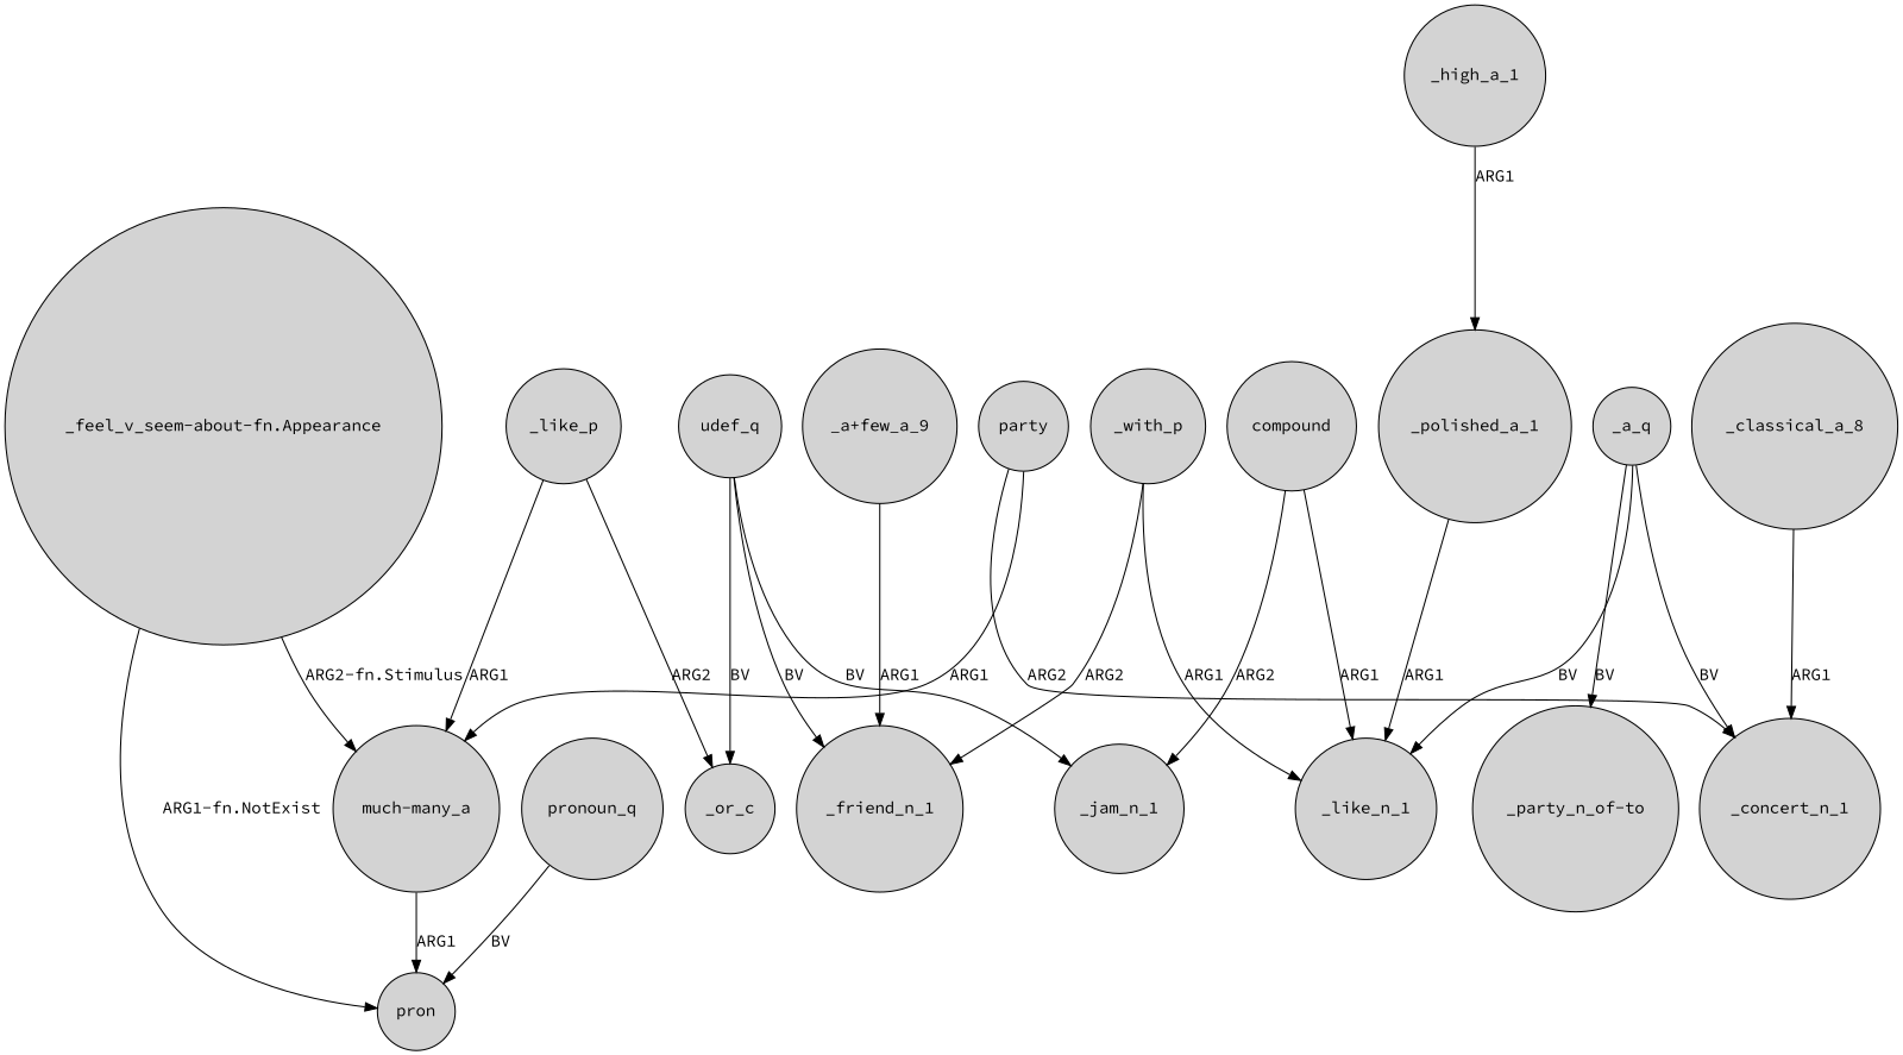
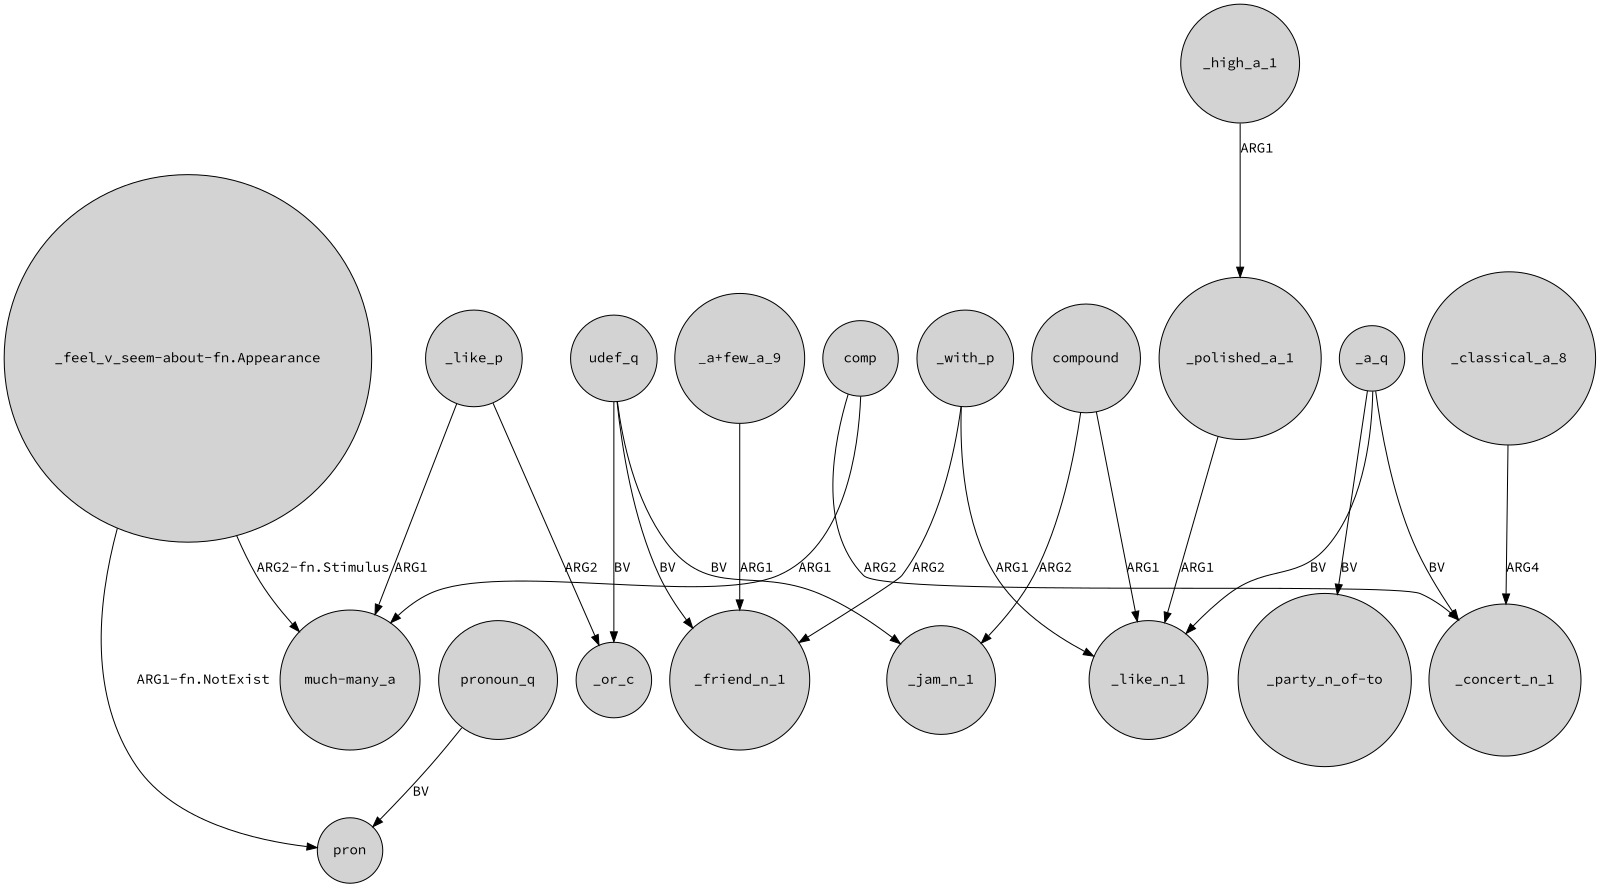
  digraph {
    fontname="Source Code Pro"
    node [fontname="Source Code Pro" shape=circle style=filled]
    edge [fontname="Source Code Pro"]
    "_feel_v_seem-about-fn.Appearance"
    pron
    "much-many_a"
    _like_p
    _or_c
    n6 [label=_classical_a_8]
    _concert_n_1
    udef_q
    _friend_n_1
    _jam_n_1
    n11 [label="_a+few_a_9"]
    _with_p
    n13 [label=_like_n_1]
    _a_q
    "_party_n_of-to"
    pronoun_q
-   comp [label=party]
+   comp
    _high_a_1
    _polished_a_1
    compound
    "_feel_v_seem-about-fn.Appearance" -> pron [label="ARG1-fn.NotExist"]
    "_feel_v_seem-about-fn.Appearance" -> "much-many_a" [label="ARG2-fn.Stimulus"]
-   "much-many_a" -> pron [label=ARG1]
    _like_p -> "much-many_a" [label=ARG1]
    _like_p -> _or_c [label=ARG2]
-   n6 -> _concert_n_1 [label=ARG1]
+   n6 -> _concert_n_1 [label=ARG4]
    udef_q -> _or_c [label=BV]
    udef_q -> _friend_n_1 [label=BV]
    udef_q -> _jam_n_1 [label=BV]
    n11 -> _friend_n_1 [label=ARG1]
    _with_p -> _friend_n_1 [label=ARG2]
    _with_p -> n13 [label=ARG1]
    _a_q -> _concert_n_1 [label=BV]
    _a_q -> n13 [label=BV]
    _a_q -> "_party_n_of-to" [label=BV]
    pronoun_q -> pron [label=BV]
    comp -> "much-many_a" [label=ARG1]
    comp -> _concert_n_1 [label=ARG2]
    _high_a_1 -> _polished_a_1 [label=ARG1]
    _polished_a_1 -> n13 [label=ARG1]
    compound -> _jam_n_1 [label=ARG2]
    compound -> n13 [label=ARG1]
  }
